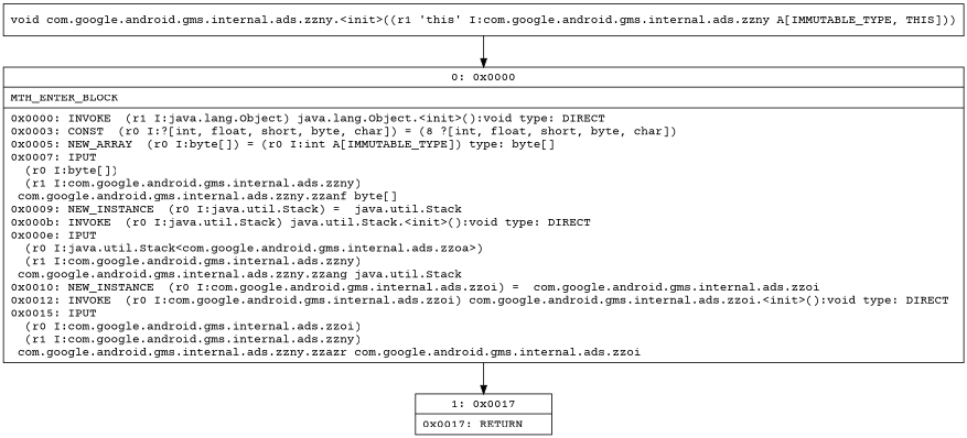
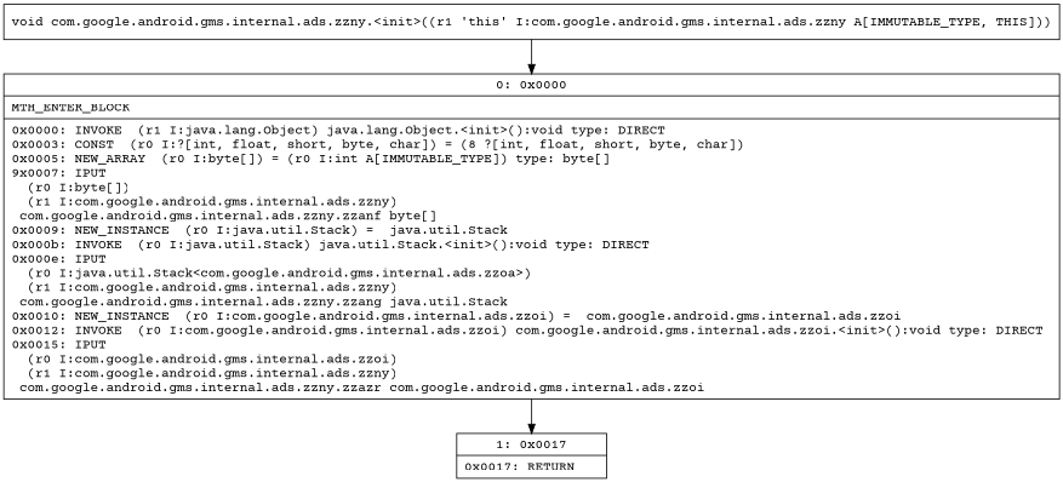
  digraph {
    fontname="Courier Prime"
    node [shape=record fontname="Courier Prime"]
    edge [fontname="Courier Prime"]
-   n1 [label="{0\:\ 0x0000|MTH_ENTER_BLOCK\l|0x0000: INVOKE  (r1 I:java.lang.Object) java.lang.Object.\<init\>():void type: DIRECT \l0x0003: CONST  (r0 I:?[int, float, short, byte, char]) = (8 ?[int, float, short, byte, char]) \l0x0005: NEW_ARRAY  (r0 I:byte[]) = (r0 I:int A[IMMUTABLE_TYPE]) type: byte[] \l0x0007: IPUT  \l  (r0 I:byte[])\l  (r1 I:com.google.android.gms.internal.ads.zzny)\l com.google.android.gms.internal.ads.zzny.zzanf byte[] \l0x0009: NEW_INSTANCE  (r0 I:java.util.Stack) =  java.util.Stack \l0x000b: INVOKE  (r0 I:java.util.Stack) java.util.Stack.\<init\>():void type: DIRECT \l0x000e: IPUT  \l  (r0 I:java.util.Stack\<com.google.android.gms.internal.ads.zzoa\>)\l  (r1 I:com.google.android.gms.internal.ads.zzny)\l com.google.android.gms.internal.ads.zzny.zzang java.util.Stack \l0x0010: NEW_INSTANCE  (r0 I:com.google.android.gms.internal.ads.zzoi) =  com.google.android.gms.internal.ads.zzoi \l0x0012: INVOKE  (r0 I:com.google.android.gms.internal.ads.zzoi) com.google.android.gms.internal.ads.zzoi.\<init\>():void type: DIRECT \l0x0015: IPUT  \l  (r0 I:com.google.android.gms.internal.ads.zzoi)\l  (r1 I:com.google.android.gms.internal.ads.zzny)\l com.google.android.gms.internal.ads.zzny.zzazr com.google.android.gms.internal.ads.zzoi \l}"]
+   n1 [label="{0\:\ 0x0000|MTH_ENTER_BLOCK\l|0x0000: INVOKE  (r1 I:java.lang.Object) java.lang.Object.\<init\>():void type: DIRECT \l0x0003: CONST  (r0 I:?[int, float, short, byte, char]) = (8 ?[int, float, short, byte, char]) \l0x0005: NEW_ARRAY  (r0 I:byte[]) = (r0 I:int A[IMMUTABLE_TYPE]) type: byte[] \l9x0007: IPUT  \l  (r0 I:byte[])\l  (r1 I:com.google.android.gms.internal.ads.zzny)\l com.google.android.gms.internal.ads.zzny.zzanf byte[] \l0x0009: NEW_INSTANCE  (r0 I:java.util.Stack) =  java.util.Stack \l0x000b: INVOKE  (r0 I:java.util.Stack) java.util.Stack.\<init\>():void type: DIRECT \l0x000e: IPUT  \l  (r0 I:java.util.Stack\<com.google.android.gms.internal.ads.zzoa\>)\l  (r1 I:com.google.android.gms.internal.ads.zzny)\l com.google.android.gms.internal.ads.zzny.zzang java.util.Stack \l0x0010: NEW_INSTANCE  (r0 I:com.google.android.gms.internal.ads.zzoi) =  com.google.android.gms.internal.ads.zzoi \l0x0012: INVOKE  (r0 I:com.google.android.gms.internal.ads.zzoi) com.google.android.gms.internal.ads.zzoi.\<init\>():void type: DIRECT \l0x0015: IPUT  \l  (r0 I:com.google.android.gms.internal.ads.zzoi)\l  (r1 I:com.google.android.gms.internal.ads.zzny)\l com.google.android.gms.internal.ads.zzny.zzazr com.google.android.gms.internal.ads.zzoi \l}"]
    n2 [label="{1\:\ 0x0017|0x0017: RETURN   \l}"]
    n3 [label="{void com.google.android.gms.internal.ads.zzny.\<init\>((r1 'this' I:com.google.android.gms.internal.ads.zzny A[IMMUTABLE_TYPE, THIS])) }"]
    n1 -> n2
    n3 -> n1
  }
